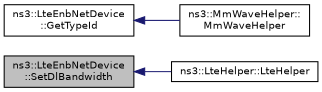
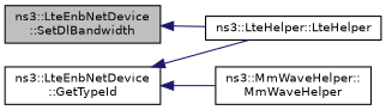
  digraph {
    rankdir=LR
    node [color=black fillcolor=white fontname=Helvetica fontsize=10 shape=record style=filled]
    edge [color=midnightblue dir=back fontname=Helvetica fontsize=10 labelfontname=Helvetica labelfontsize=10 style=solid]
    n1 [fillcolor=grey75 fontcolor=black height=0.2 label="ns3::LteEnbNetDevice\l::SetDlBandwidth" width=0.4]
    n2 [height=0.2 label="ns3::LteHelper::LteHelper" width=0.4]
    n3 [height=0.2 label="ns3::LteEnbNetDevice\l::GetTypeId" width=0.4]
    n4 [height=0.2 label="ns3::MmWaveHelper::\lMmWaveHelper" width=0.4]
    n1 -> n2
+   n3 -> n2
    n3 -> n4
  }
